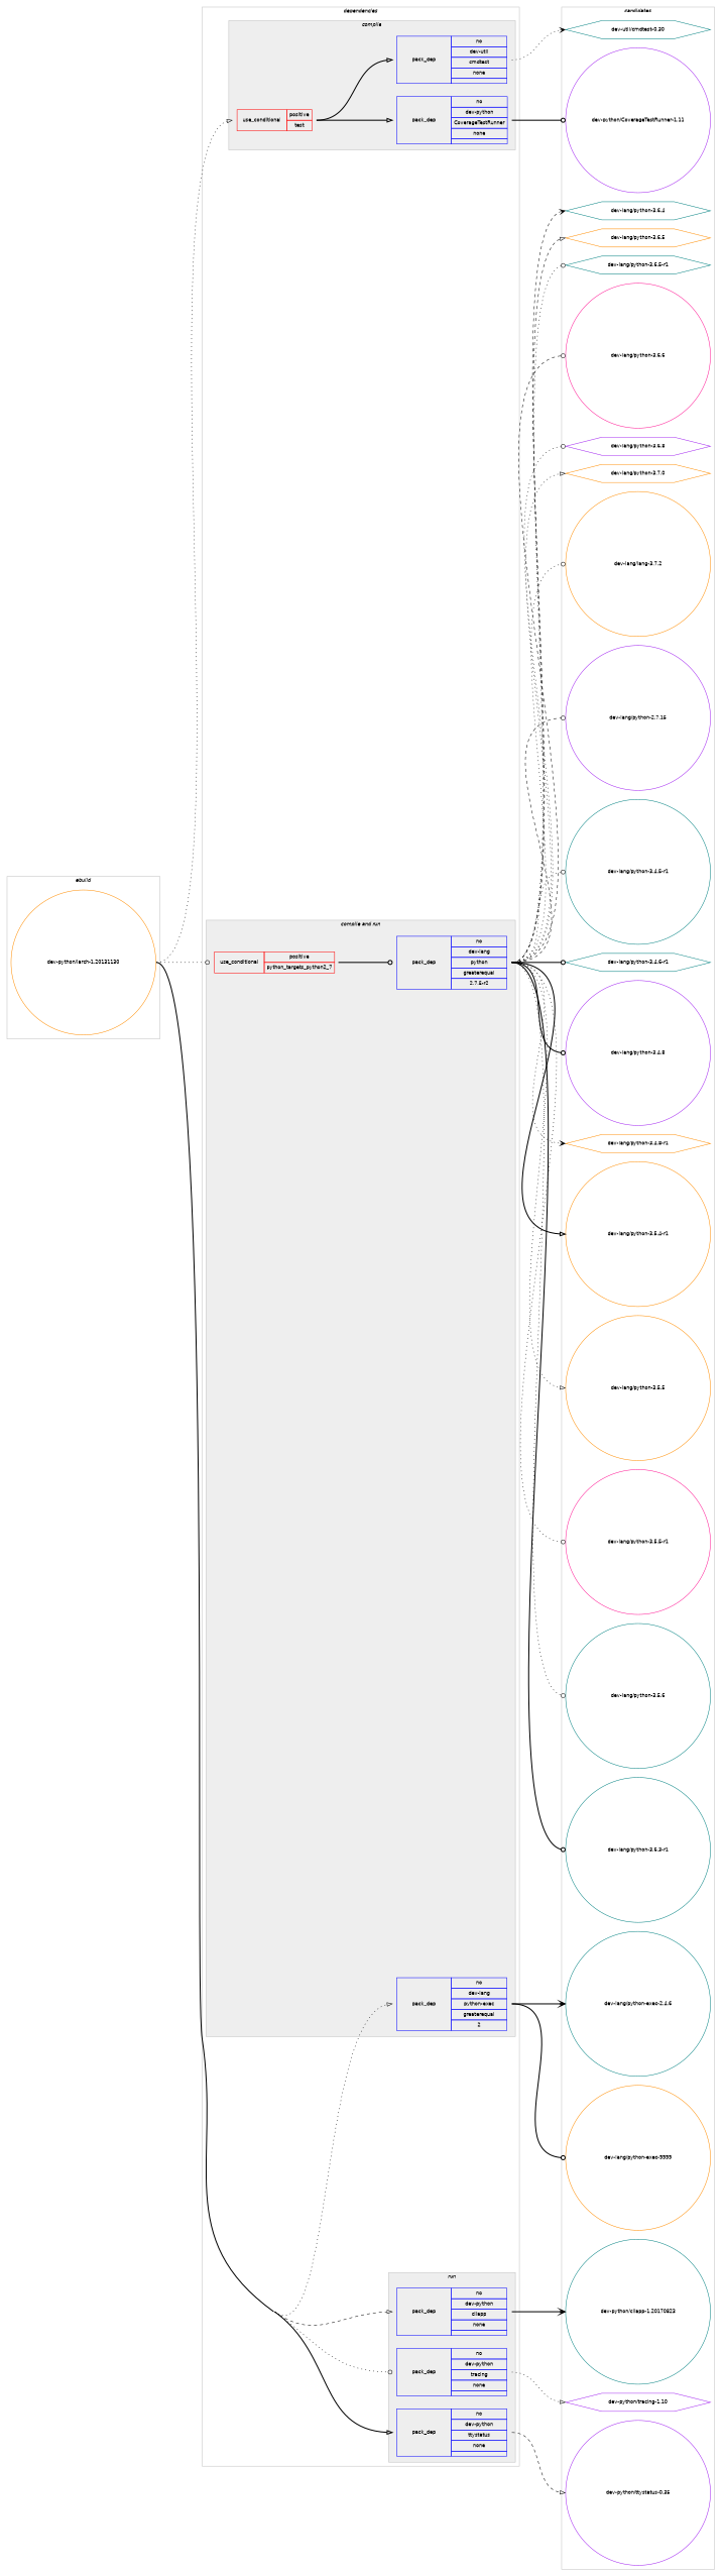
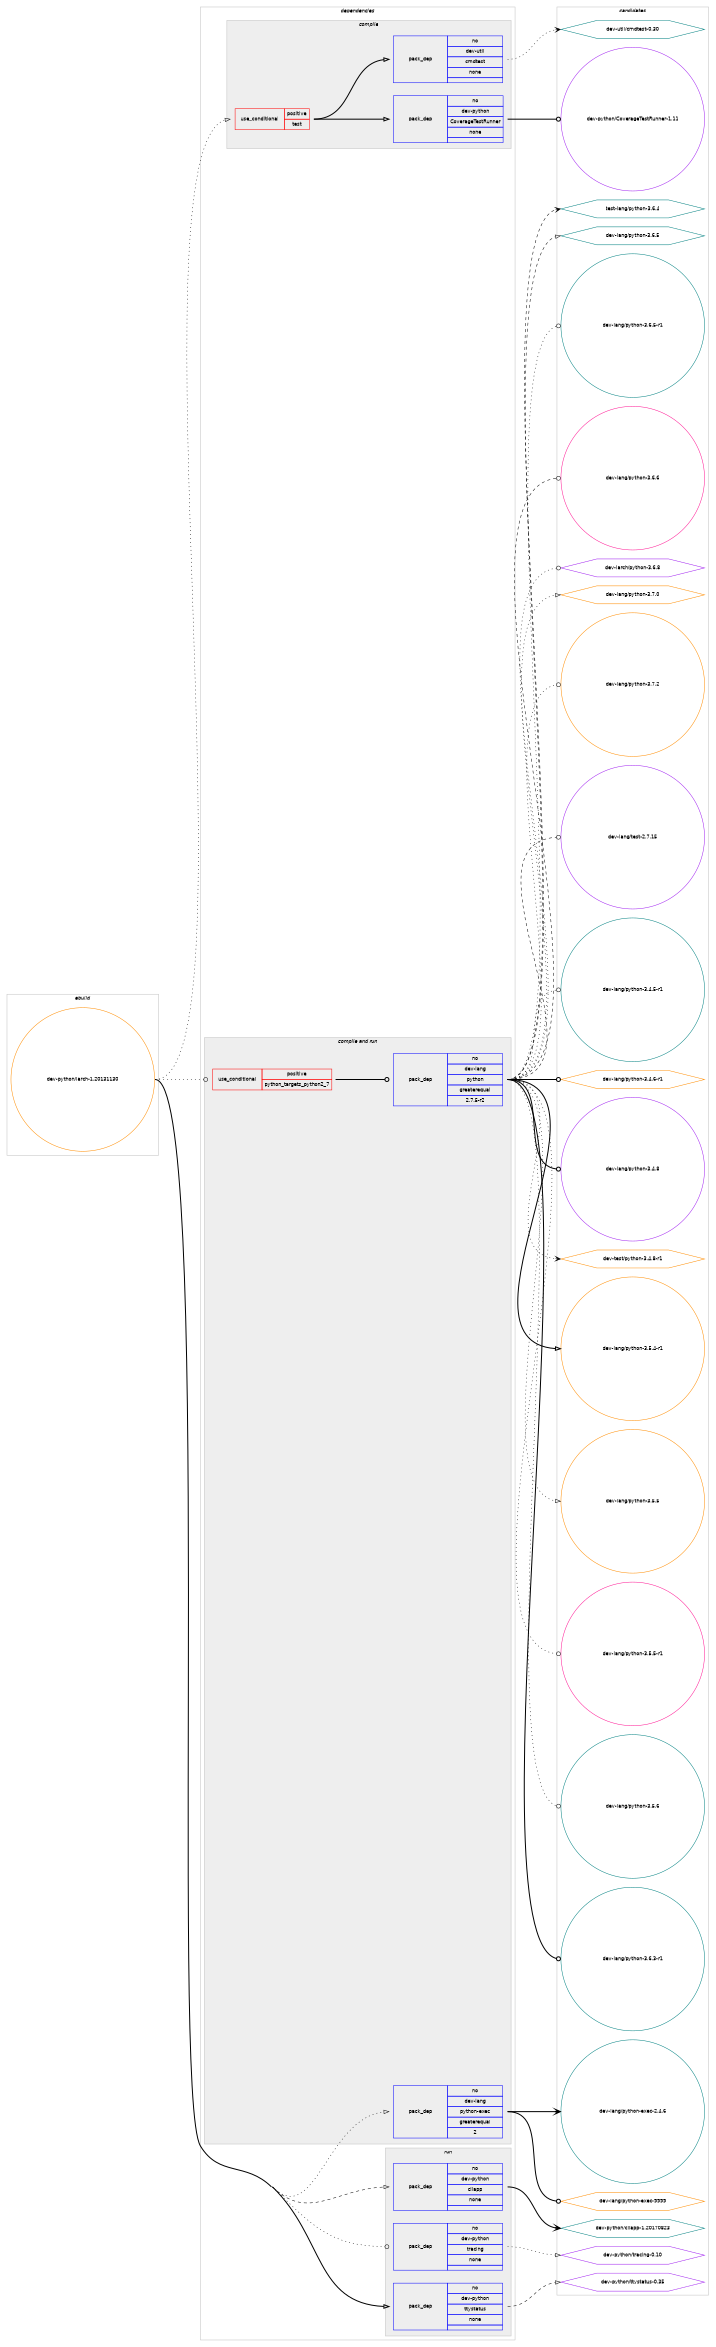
  digraph {
    compound=true
    concentrate=true
    fontname=Helvetica
    fontsize=10
    newrank=true
    rankdir=LR
    ranksep=1.5
    node [color=darkorange fontname=Helvetica fontsize=10 shape=circle]
    edge [arrowhead=odot headport=w style=dotted tailport=e weight=100]
    n1 [label="dev-python/larch-1.20131130" width=4]
    n2 [color=blue label=<<TABLE BORDER="0" CELLBORDER="1" CELLSPACING="0" CELLPADDING="4" WIDTH="220"><TR><TD ROWSPAN="6" CELLPADDING="30">pack_dep</TD></TR><TR><TD WIDTH="110">no</TD></TR><TR><TD>dev-python</TD></TR><TR><TD>CoverageTestRunner</TD></TR><TR><TD>none</TD></TR><TR><TD></TD></TR></TABLE>> shape=none]
    n3 [color=blue label=<<TABLE BORDER="0" CELLBORDER="1" CELLSPACING="0" CELLPADDING="4" WIDTH="220"><TR><TD ROWSPAN="6" CELLPADDING="30">pack_dep</TD></TR><TR><TD WIDTH="110">no</TD></TR><TR><TD>dev-util</TD></TR><TR><TD>cmdtest</TD></TR><TR><TD>none</TD></TR><TR><TD></TD></TR></TABLE>> shape=none]
    n4 [color=red label=<<TABLE BORDER="0" CELLBORDER="1" CELLSPACING="0" CELLPADDING="4"><TR><TD ROWSPAN="3" CELLPADDING="10">use_conditional</TD></TR><TR><TD>positive</TD></TR><TR><TD>test</TD></TR></TABLE>> shape=none]
    n5 [color=blue label=<<TABLE BORDER="0" CELLBORDER="1" CELLSPACING="0" CELLPADDING="4" WIDTH="220"><TR><TD ROWSPAN="6" CELLPADDING="30">pack_dep</TD></TR><TR><TD WIDTH="110">no</TD></TR><TR><TD>dev-lang</TD></TR><TR><TD>python</TD></TR><TR><TD>greaterequal</TD></TR><TR><TD>2.7.5-r2</TD></TR></TABLE>> shape=none]
    n6 [color=red label=<<TABLE BORDER="0" CELLBORDER="1" CELLSPACING="0" CELLPADDING="4"><TR><TD ROWSPAN="3" CELLPADDING="10">use_conditional</TD></TR><TR><TD>positive</TD></TR><TR><TD>python_targets_python2_7</TD></TR></TABLE>> shape=none]
    n7 [color=blue label=<<TABLE BORDER="0" CELLBORDER="1" CELLSPACING="0" CELLPADDING="4" WIDTH="220"><TR><TD ROWSPAN="6" CELLPADDING="30">pack_dep</TD></TR><TR><TD WIDTH="110">no</TD></TR><TR><TD>dev-lang</TD></TR><TR><TD>python-exec</TD></TR><TR><TD>greaterequal</TD></TR><TR><TD>2</TD></TR></TABLE>> shape=none]
    n8 [color=blue label=<<TABLE BORDER="0" CELLBORDER="1" CELLSPACING="0" CELLPADDING="4" WIDTH="220"><TR><TD ROWSPAN="6" CELLPADDING="30">pack_dep</TD></TR><TR><TD WIDTH="110">no</TD></TR><TR><TD>dev-python</TD></TR><TR><TD>cliapp</TD></TR><TR><TD>none</TD></TR><TR><TD></TD></TR></TABLE>> shape=none]
    n9 [color=blue label=<<TABLE BORDER="0" CELLBORDER="1" CELLSPACING="0" CELLPADDING="4" WIDTH="220"><TR><TD ROWSPAN="6" CELLPADDING="30">pack_dep</TD></TR><TR><TD WIDTH="110">no</TD></TR><TR><TD>dev-python</TD></TR><TR><TD>tracing</TD></TR><TR><TD>none</TD></TR><TR><TD></TD></TR></TABLE>> shape=none]
    n10 [color=blue label=<<TABLE BORDER="0" CELLBORDER="1" CELLSPACING="0" CELLPADDING="4" WIDTH="220"><TR><TD ROWSPAN="6" CELLPADDING="30">pack_dep</TD></TR><TR><TD WIDTH="110">no</TD></TR><TR><TD>dev-python</TD></TR><TR><TD>ttystatus</TD></TR><TR><TD>none</TD></TR><TR><TD></TD></TR></TABLE>> shape=none]
    n11 [color=purple label="dev-python/CoverageTestRunner-1.11" width=4]
    n12 [color=teal label="dev-util/cmdtest-0.30" shape=hexagon width=4]
-   n13 [color=purple label="dev-lang/python-2.7.15" width=4]
+   n13 [color=purple label="dev-lang/test-2.7.15" width=4]
    n14 [color=teal label="dev-lang/python-3.4.5-r1" width=4]
-   n15 [color=teal label="dev-lang/python-3.4.6-r1" shape=hexagon width=4]
+   n15 [label="dev-lang/python-3.4.6-r1" shape=hexagon width=4]
    n16 [color=purple label="dev-lang/python-3.4.8" width=4]
-   n17 [label="dev-lang/python-3.4.8-r1" shape=hexagon width=4]
+   n17 [label="dev-test/python-3.4.8-r1" shape=hexagon width=4]
    n18 [label="dev-lang/python-3.5.4-r1" width=4]
    n19 [label="dev-lang/python-3.5.5" width=4]
    n20 [color=deeppink label="dev-lang/python-3.5.5-r1" width=4]
    n21 [color=teal label="dev-lang/python-3.5.6" width=4]
    n22 [color=teal label="dev-lang/python-3.6.3-r1" width=4]
-   n23 [color=teal label="dev-lang/python-3.6.4" shape=hexagon width=4]
-   n24 [label="dev-lang/python-3.6.5" shape=hexagon width=4]
-   n25 [color=teal label="dev-lang/python-3.6.5-r1" shape=hexagon width=4]
+   n23 [color=teal label="test-lang/python-3.6.4" shape=hexagon width=4]
+   n24 [color=teal label="dev-lang/python-3.6.5" shape=hexagon width=4]
+   n25 [color=teal label="dev-lang/python-3.6.5-r1" width=4]
    n26 [color=deeppink label="dev-lang/python-3.6.6" width=4]
-   n27 [color=purple label="dev-lang/python-3.6.8" shape=hexagon width=4]
+   n27 [color=purple label="dev-larch/python-3.6.8" shape=hexagon width=4]
    n28 [label="dev-lang/python-3.7.0" shape=hexagon width=4]
-   n29 [label="dev-lang/lang-3.7.2" width=4]
+   n29 [label="dev-lang/python-3.7.2" width=4]
    n30 [color=teal label="dev-lang/python-exec-2.4.6" width=4]
-   n31 [label="dev-lang/python-exec-9999" width=4]
-   n32 [color=teal label="dev-python/cliapp-1.20170823" width=4]
-   n33 [color=purple label="dev-python/tracing-1.10" shape=hexagon width=4]
-   n34 [color=purple label="dev-python/ttystatus-0.35" width=4]
+   n31 [label="dev-lang/python-exec-9999" shape=hexagon width=4]
+   n32 [color=teal label="dev-python/cliapp-1.20170823" shape=hexagon width=4]
+   n33 [color=purple label="dev-python/tracing-0.10" shape=hexagon width=4]
+   n34 [color=purple label="dev-python/ttystatus-0.35" shape=hexagon width=4]
    subgraph cluster_1 {
      color=gray
      label=<<i>ebuild</i>>
      rank=same
      n1
    }
    subgraph cluster_2 {
      color=gray
      label=<<i>dependencies</i>>
      subgraph cluster_3 {
        color=gray
        fillcolor="#eeeeee"
        label=<<i>compile</i>>
        style=filled
        subgraph sub_4 {
          color=gray
          fillcolor="#eeeeee"
          label=<<i>compile</i>>
          style=filled
          n4
          subgraph sub_5 {
            color=gray
            fillcolor="#eeeeee"
            label=<<i>compile</i>>
            style=filled
            n2
          }
          subgraph sub_6 {
            color=gray
            fillcolor="#eeeeee"
            label=<<i>compile</i>>
            style=filled
            n3
          }
        }
      }
      subgraph cluster_7 {
        color=gray
        fillcolor="#eeeeee"
        label=<<i>compile and run</i>>
        style=filled
        subgraph sub_8 {
          color=gray
          fillcolor="#eeeeee"
          label=<<i>compile and run</i>>
          style=filled
          n6
          subgraph sub_9 {
            color=gray
            fillcolor="#eeeeee"
            label=<<i>compile and run</i>>
            style=filled
            n5
          }
        }
        subgraph sub_10 {
          color=gray
          fillcolor="#eeeeee"
          label=<<i>compile and run</i>>
          style=filled
          n7
        }
      }
      subgraph cluster_11 {
        color=gray
        fillcolor="#eeeeee"
        label=<<i>run</i>>
        style=filled
        subgraph sub_12 {
          color=gray
          fillcolor="#eeeeee"
          label=<<i>run</i>>
          style=filled
          n8
        }
        subgraph sub_13 {
          color=gray
          fillcolor="#eeeeee"
          label=<<i>run</i>>
          style=filled
          n9
        }
        subgraph sub_14 {
          color=gray
          fillcolor="#eeeeee"
          label=<<i>run</i>>
          style=filled
          n10
        }
      }
    }
    subgraph cluster_15 {
      color=gray
      label=<<i>candidates</i>>
      rank=same
      subgraph sub_16 {
        color=black
        label=<<i>candidates</i>>
        nodesep=1
        rank=same
        n11
      }
      subgraph sub_17 {
        color=black
        label=<<i>candidates</i>>
        nodesep=1
        rank=same
        n12
      }
      subgraph sub_18 {
        color=black
        label=<<i>candidates</i>>
        nodesep=1
        rank=same
        n13
        n14
        n15
        n16
        n17
        n18
        n19
        n20
        n21
        n22
        n23
        n24
        n25
        n26
        n27
        n28
        n29
      }
      subgraph sub_19 {
        color=black
        label=<<i>candidates</i>>
        nodesep=1
        rank=same
        n30
        n31
      }
      subgraph sub_20 {
        color=black
        label=<<i>candidates</i>>
        nodesep=1
        rank=same
        n32
      }
      subgraph sub_21 {
        color=black
        label=<<i>candidates</i>>
        nodesep=1
        rank=same
        n33
      }
      subgraph sub_22 {
        color=black
        label=<<i>candidates</i>>
        nodesep=1
        rank=same
        n34
      }
    }
    n1 -> n4 [arrowhead=onormal weight=20]
    n1 -> n6 [weight=20]
    n1 -> n7 [arrowhead=onormal weight=20]
    n1 -> n8 [arrowhead=onormal style=dashed weight=20]
    n1 -> n9 [weight=20]
    n1 -> n10 [arrowhead=onormal style=bold weight=20]
    n2 -> n11 [style=bold]
    n3 -> n12 [arrowhead=vee]
    n4 -> n2 [arrowhead=onormal style=bold weight=20]
    n4 -> n3 [arrowhead=onormal style=bold weight=20]
    n5 -> n13 [style=dashed]
    n5 -> n14
    n5 -> n15 [style=bold]
    n5 -> n16 [style=bold]
    n5 -> n17 [arrowhead=vee]
    n5 -> n18 [arrowhead=onormal style=bold]
    n5 -> n19 [arrowhead=onormal]
    n5 -> n20
    n5 -> n21
    n5 -> n22 [style=bold]
    n5 -> n23 [arrowhead=vee style=dashed]
    n5 -> n24 [arrowhead=onormal style=dashed]
    n5 -> n25
    n5 -> n26 [style=dashed]
    n5 -> n27
    n5 -> n28 [arrowhead=onormal]
    n5 -> n29
    n6 -> n5 [style=bold weight=20]
    n7 -> n30 [arrowhead=vee style=bold]
    n7 -> n31 [style=bold]
    n8 -> n32 [arrowhead=vee style=bold]
    n9 -> n33 [arrowhead=onormal]
    n10 -> n34 [arrowhead=onormal style=dashed]
  }
